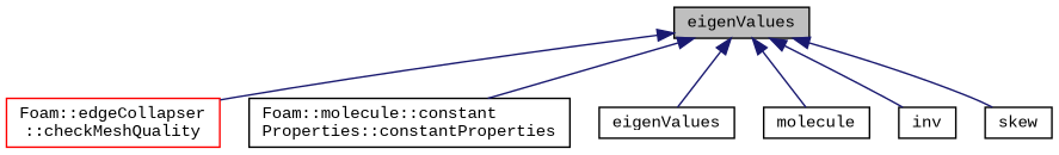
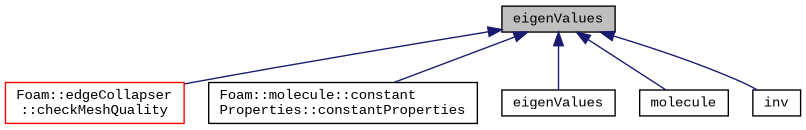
  digraph {
    fontname="Liberation Mono"
    rankdir=TB
    node [color=black fontname="Liberation Mono" fontsize=10 shape=record]
    edge [color=midnightblue dir=back fontname="Liberation Mono" fontsize=10 labelfontname=Helvetica labelfontsize=10 style=solid]
    n1 [fillcolor=grey75 fontcolor=black height=0.2 label=eigenValues style=filled width=0.4]
    n2 [color=red height=0.2 label="Foam::edgeCollapser\l::checkMeshQuality" width=0.4]
    n3 [height=0.2 label="Foam::molecule::constant\lProperties::constantProperties" width=0.4]
    n4 [height=0.2 label=eigenValues width=0.4]
    n5 [height=0.2 label=molecule width=0.4]
    n6 [height=0.2 label=inv width=0.4]
-   n7 [height=0.2 label=skew width=0.4]
    n1 -> n2
    n1 -> n3
    n1 -> n4
    n1 -> n5
    n1 -> n6
-   n1 -> n7
  }
